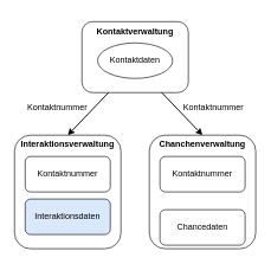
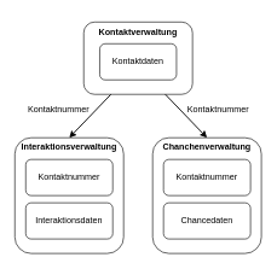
  <mxCell id="0" />
  <mxCell id="1" parent="0" />
  <mxCell id="2" value="" style="group" vertex="1" connectable="0" parent="1"><mxGeometry x="115" y="20" width="150" height="120" as="geometry" /></mxCell>
  <mxCell id="3" value="&lt;div&gt;&lt;b&gt;Kontaktverwaltung&lt;/b&gt;&lt;/div&gt;&lt;div&gt;&lt;b&gt;&lt;br&gt;&lt;/b&gt;&lt;/div&gt;&lt;div&gt;&lt;b&gt;&lt;br&gt;&lt;/b&gt;&lt;/div&gt;&lt;div&gt;&lt;b&gt;&lt;br&gt;&lt;/b&gt;&lt;/div&gt;&lt;div&gt;&lt;b&gt;&lt;br&gt;&lt;/b&gt;&lt;/div&gt;&lt;div&gt;&lt;b&gt;&lt;br&gt;&lt;/b&gt;&lt;/div&gt;" style="rounded=1;whiteSpace=wrap;html=1;" vertex="1" parent="2"><mxGeometry y="10" width="150" height="100" as="geometry" /></mxCell>
- <mxCell id="4" value="Kontaktdaten" style="ellipse;whiteSpace=wrap;html=1;" vertex="1" parent="2"><mxGeometry x="22.059" y="40" width="105.882" height="50" as="geometry" /></mxCell>
+ <mxCell id="4" value="Kontaktdaten" style="rounded=1;whiteSpace=wrap;html=1;" vertex="1" parent="2"><mxGeometry x="22.059" y="40" width="105.882" height="50" as="geometry" /></mxCell>
  <mxCell id="5" value="" style="group" vertex="1" connectable="0" parent="1"><mxGeometry x="20" y="190" width="150" height="160" as="geometry" /></mxCell>
  <mxCell id="6" value="&lt;div&gt;&lt;b&gt;Interaktionsverwaltung&lt;/b&gt;&lt;/div&gt;&lt;div style=&quot;font-size: 8px&quot;&gt;&lt;b&gt;&lt;br&gt;&lt;/b&gt;&lt;/div&gt;&lt;div&gt;&lt;b&gt;&lt;br&gt;&lt;/b&gt;&lt;/div&gt;&lt;div&gt;&lt;b&gt;&lt;br&gt;&lt;/b&gt;&lt;/div&gt;&lt;div&gt;&lt;b&gt;&lt;br&gt;&lt;/b&gt;&lt;/div&gt;&lt;div&gt;&lt;b&gt;&lt;br&gt;&lt;/b&gt;&lt;/div&gt;&lt;div&gt;&lt;b&gt;&lt;br&gt;&lt;/b&gt;&lt;/div&gt;&lt;div&gt;&lt;b&gt;&lt;br&gt;&lt;/b&gt;&lt;/div&gt;&lt;div&gt;&lt;b&gt;&lt;br&gt;&lt;/b&gt;&lt;/div&gt;&lt;div&gt;&lt;b&gt;&lt;br&gt;&lt;/b&gt;&lt;/div&gt;&lt;div style=&quot;font-size: 8px&quot;&gt;&lt;b&gt;&lt;br&gt;&lt;/b&gt;&lt;/div&gt;" style="rounded=1;whiteSpace=wrap;html=1;" vertex="1" parent="5"><mxGeometry width="150" height="160" as="geometry" /></mxCell>
- <mxCell id="7" value="Interaktionsdaten" style="rounded=1;whiteSpace=wrap;html=1;fillColor=#dae8fc;" vertex="1" parent="5"><mxGeometry x="15" y="90" width="120" height="50" as="geometry" /></mxCell>
+ <mxCell id="7" value="Interaktionsdaten" style="rounded=1;whiteSpace=wrap;html=1;" vertex="1" parent="5"><mxGeometry x="15" y="90" width="120" height="50" as="geometry" /></mxCell>
  <mxCell id="8" value="Kontaktnummer" style="rounded=1;whiteSpace=wrap;html=1;" vertex="1" parent="5"><mxGeometry x="15" y="30" width="120" height="50" as="geometry" /></mxCell>
  <mxCell id="9" value="" style="group" vertex="1" connectable="0" parent="1"><mxGeometry x="210" y="190" width="150" height="160" as="geometry" /></mxCell>
  <mxCell id="10" value="&lt;div&gt;&lt;b&gt;Chanchenverwaltung&lt;/b&gt;&lt;/div&gt;&lt;div style=&quot;font-size: 8px&quot;&gt;&lt;b&gt;&lt;br&gt;&lt;/b&gt;&lt;/div&gt;&lt;div&gt;&lt;b&gt;&lt;br&gt;&lt;/b&gt;&lt;/div&gt;&lt;div&gt;&lt;b&gt;&lt;br&gt;&lt;/b&gt;&lt;/div&gt;&lt;div&gt;&lt;b&gt;&lt;br&gt;&lt;/b&gt;&lt;/div&gt;&lt;div&gt;&lt;b&gt;&lt;br&gt;&lt;/b&gt;&lt;/div&gt;&lt;div&gt;&lt;b&gt;&lt;br&gt;&lt;/b&gt;&lt;/div&gt;&lt;div&gt;&lt;b&gt;&lt;br&gt;&lt;/b&gt;&lt;/div&gt;&lt;div&gt;&lt;b&gt;&lt;br&gt;&lt;/b&gt;&lt;/div&gt;&lt;div&gt;&lt;b&gt;&lt;br&gt;&lt;/b&gt;&lt;/div&gt;&lt;div style=&quot;font-size: 8px&quot;&gt;&lt;b&gt;&lt;br&gt;&lt;/b&gt;&lt;/div&gt;" style="rounded=1;whiteSpace=wrap;html=1;" vertex="1" parent="9"><mxGeometry width="150" height="160" as="geometry" /></mxCell>
- <mxCell id="11" value="Chancedaten" style="rounded=1;whiteSpace=wrap;html=1;" vertex="1" parent="9"><mxGeometry x="15" y="105" width="120" height="50" as="geometry" /></mxCell>
+ <mxCell id="11" value="Chancedaten" style="rounded=1;whiteSpace=wrap;html=1;" vertex="1" parent="9"><mxGeometry x="15" y="90" width="120" height="50" as="geometry" /></mxCell>
  <mxCell id="12" value="Kontaktnummer" style="rounded=1;whiteSpace=wrap;html=1;" vertex="1" parent="9"><mxGeometry x="15" y="30" width="120" height="50" as="geometry" /></mxCell>
  <mxCell id="13" value="" style="endArrow=classic;html=1;rounded=0;fontSize=8;entryX=0.5;entryY=0;entryDx=0;entryDy=0;exitX=0.25;exitY=1;exitDx=0;exitDy=0;strokeWidth=1.5;" edge="1" parent="1" source="3" target="6"><mxGeometry width="50" height="50" relative="1" as="geometry"><mxPoint x="120" y="210" as="sourcePoint" /><mxPoint x="170" y="160" as="targetPoint" /></mxGeometry></mxCell>
  <mxCell id="14" value="&lt;font style=&quot;font-size: 12px&quot;&gt;Kontaktnummer&lt;/font&gt;" style="edgeLabel;html=1;align=center;verticalAlign=middle;resizable=0;points=[];fontSize=8;" vertex="1" connectable="0" parent="13"><mxGeometry x="-0.216" y="1" relative="1" as="geometry"><mxPoint x="-51" y="-4" as="offset" /></mxGeometry></mxCell>
  <mxCell id="15" value="" style="endArrow=classic;html=1;rounded=0;fontSize=8;entryX=0.5;entryY=0;entryDx=0;entryDy=0;exitX=0.75;exitY=1;exitDx=0;exitDy=0;strokeWidth=1.5;" edge="1" parent="1" source="3" target="10"><mxGeometry width="50" height="50" relative="1" as="geometry"><mxPoint x="120" y="210" as="sourcePoint" /><mxPoint x="170" y="160" as="targetPoint" /></mxGeometry></mxCell>
  <mxCell id="16" value="&lt;font style=&quot;font-size: 12px&quot;&gt;Kontaktnummer&lt;/font&gt;" style="edgeLabel;html=1;align=center;verticalAlign=middle;resizable=0;points=[];fontSize=8;" vertex="1" connectable="0" parent="15"><mxGeometry x="-0.298" relative="1" as="geometry"><mxPoint x="52" as="offset" /></mxGeometry></mxCell>
